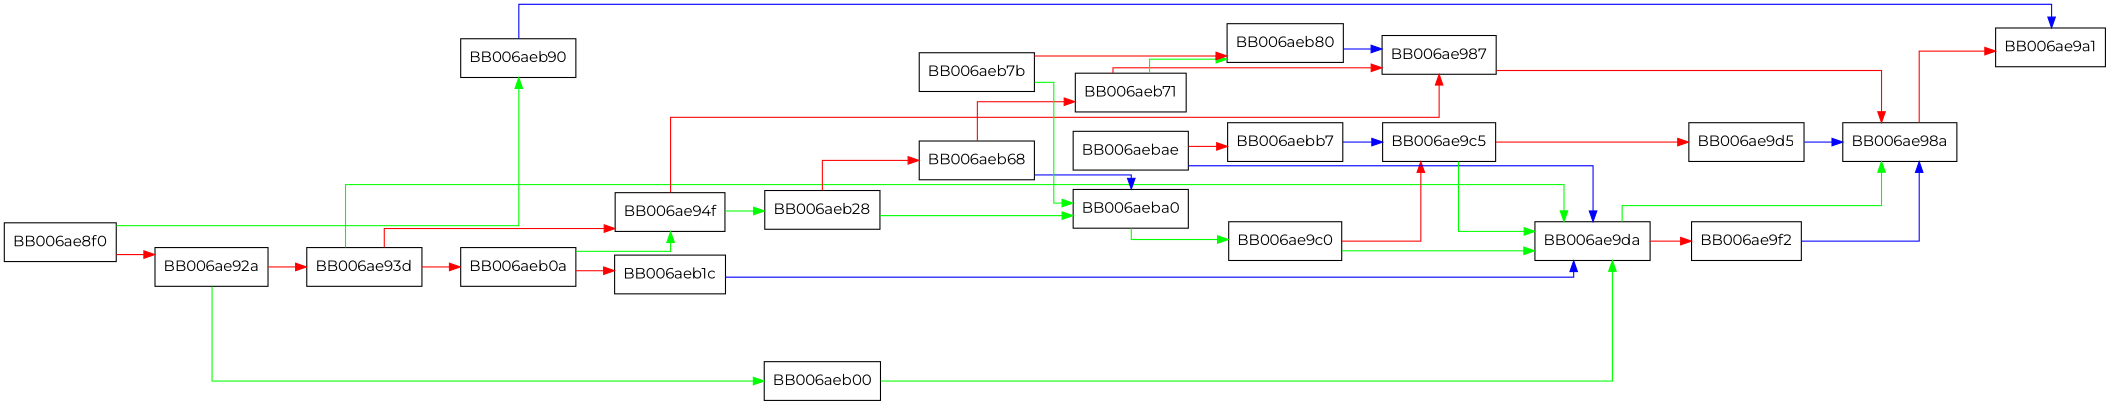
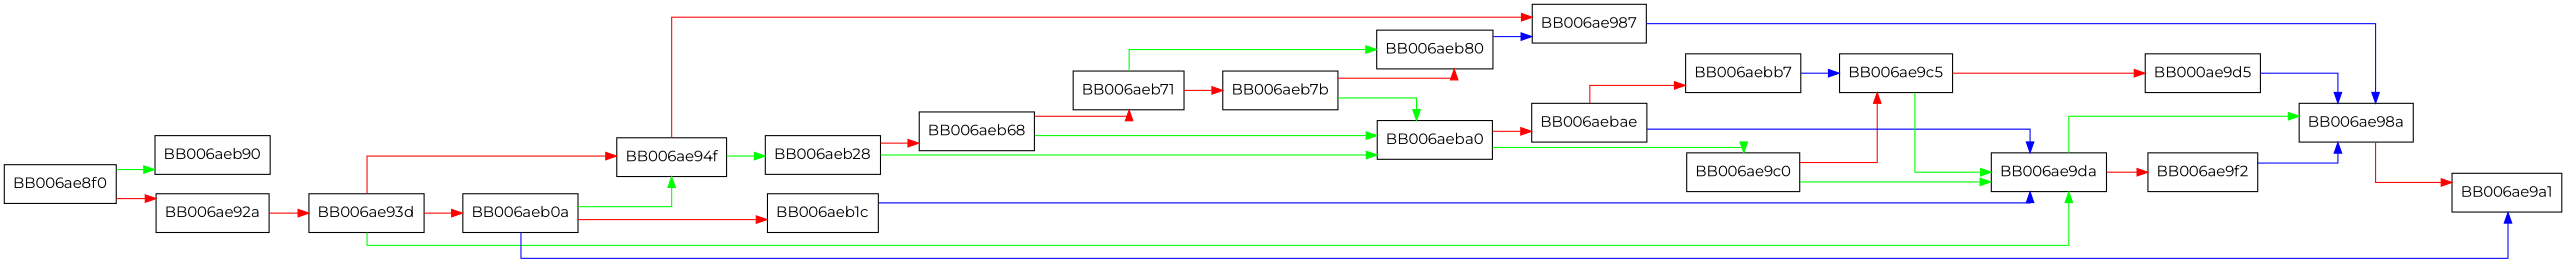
  digraph {
    fontname=Montserrat
    rankdir=LR
    splines=ortho
    node [fontname=Montserrat shape=box]
    edge [color=red fontname=Montserrat]
    BB006ae8f0
    BB006aeb90
    BB006ae92a
    BB006ae9a1
-   BB006aeb00
    BB006ae93d
    BB006ae9da
    BB006aeb0a
    BB006ae94f
    BB006ae98a
    BB006ae9f2
    BB006aeb1c
    BB006aeb28
    BB006ae987
    BB006aeba0
    BB006aeb68
    BB006ae9c0
    BB006aebae
    BB006aeb71
    BB006ae9c5
-   BB006ae9d5
+   BB006ae9d5 [label=BB000ae9d5]
    BB006aebb7
    BB006aeb80
    BB006aeb7b
    BB006ae8f0 -> BB006aeb90 [color=green]
    BB006ae8f0 -> BB006ae92a
-   BB006aeb90 -> BB006ae9a1 [color=blue]
-   BB006ae92a -> BB006aeb00 [color=green]
+   BB006aeb0a -> BB006ae9a1 [color=blue]
    BB006ae92a -> BB006ae93d
-   BB006aeb00 -> BB006ae9da [color=green]
    BB006ae93d -> BB006ae9da [color=green]
    BB006ae93d -> BB006aeb0a
    BB006ae93d -> BB006ae94f
    BB006ae9da -> BB006ae98a [color=green]
    BB006ae9da -> BB006ae9f2
    BB006aeb0a -> BB006ae94f [color=green]
    BB006aeb0a -> BB006aeb1c
    BB006ae94f -> BB006aeb28 [color=green]
    BB006ae94f -> BB006ae987
    BB006ae98a -> BB006ae9a1
    BB006ae9f2 -> BB006ae98a [color=blue]
    BB006aeb1c -> BB006ae9da [color=blue]
    BB006aeb28 -> BB006aeba0 [color=green]
    BB006aeb28 -> BB006aeb68
-   BB006ae987 -> BB006ae98a
+   BB006ae987 -> BB006ae98a [color=blue]
    BB006aeba0 -> BB006ae9c0 [color=green]
-   BB006aeb68 -> BB006aeba0 [color=blue]
+   BB006aeba0 -> BB006aebae
+   BB006aeb68 -> BB006aeba0 [color=green]
    BB006aeb68 -> BB006aeb71
    BB006ae9c0 -> BB006ae9da [color=green]
    BB006ae9c0 -> BB006ae9c5
    BB006aebae -> BB006ae9da [color=blue]
    BB006aebae -> BB006aebb7
    BB006aeb71 -> BB006aeb80 [color=green]
-   BB006aeb71 -> BB006ae987
+   BB006aeb71 -> BB006aeb7b
    BB006ae9c5 -> BB006ae9da [color=green]
    BB006ae9c5 -> BB006ae9d5
    BB006ae9d5 -> BB006ae98a [color=blue]
    BB006aebb7 -> BB006ae9c5 [color=blue]
    BB006aeb80 -> BB006ae987 [color=blue]
    BB006aeb7b -> BB006aeba0 [color=green]
    BB006aeb7b -> BB006aeb80
  }
